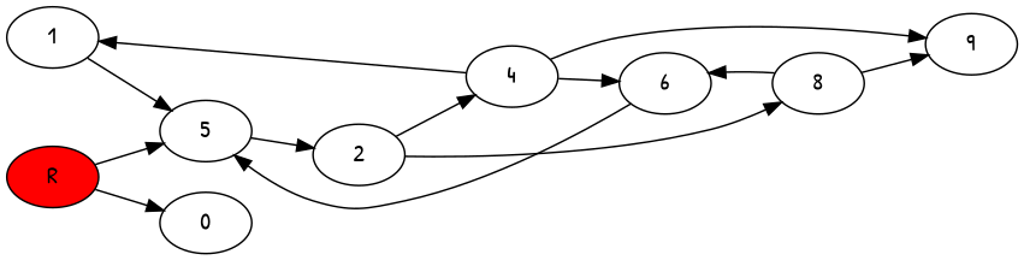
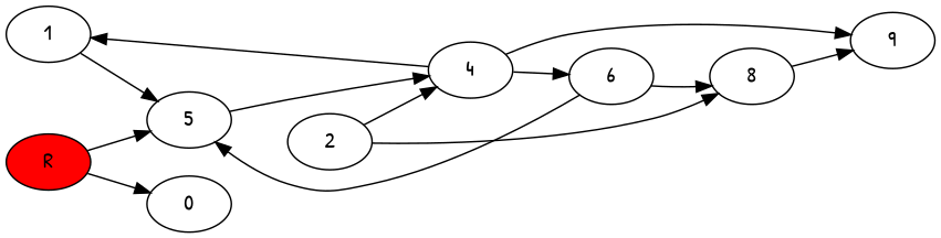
  digraph {
    fontname="Patrick Hand"
    rankdir=LR
    node [fontname="Patrick Hand"]
    edge [fontname="Patrick Hand"]
    1
    5
    2
    4
    8
    6
    9
    R [fillcolor="#ff0000" style=filled]
    n9 [label=0]
    1 -> 5
-   5 -> 2
+   5 -> 4
    2 -> 4
    2 -> 8
    4 -> 1
    4 -> 6
    4 -> 9
-   8 -> 6
+   6 -> 8
    8 -> 9
    6 -> 5
    R -> 5
    R -> n9
  }
